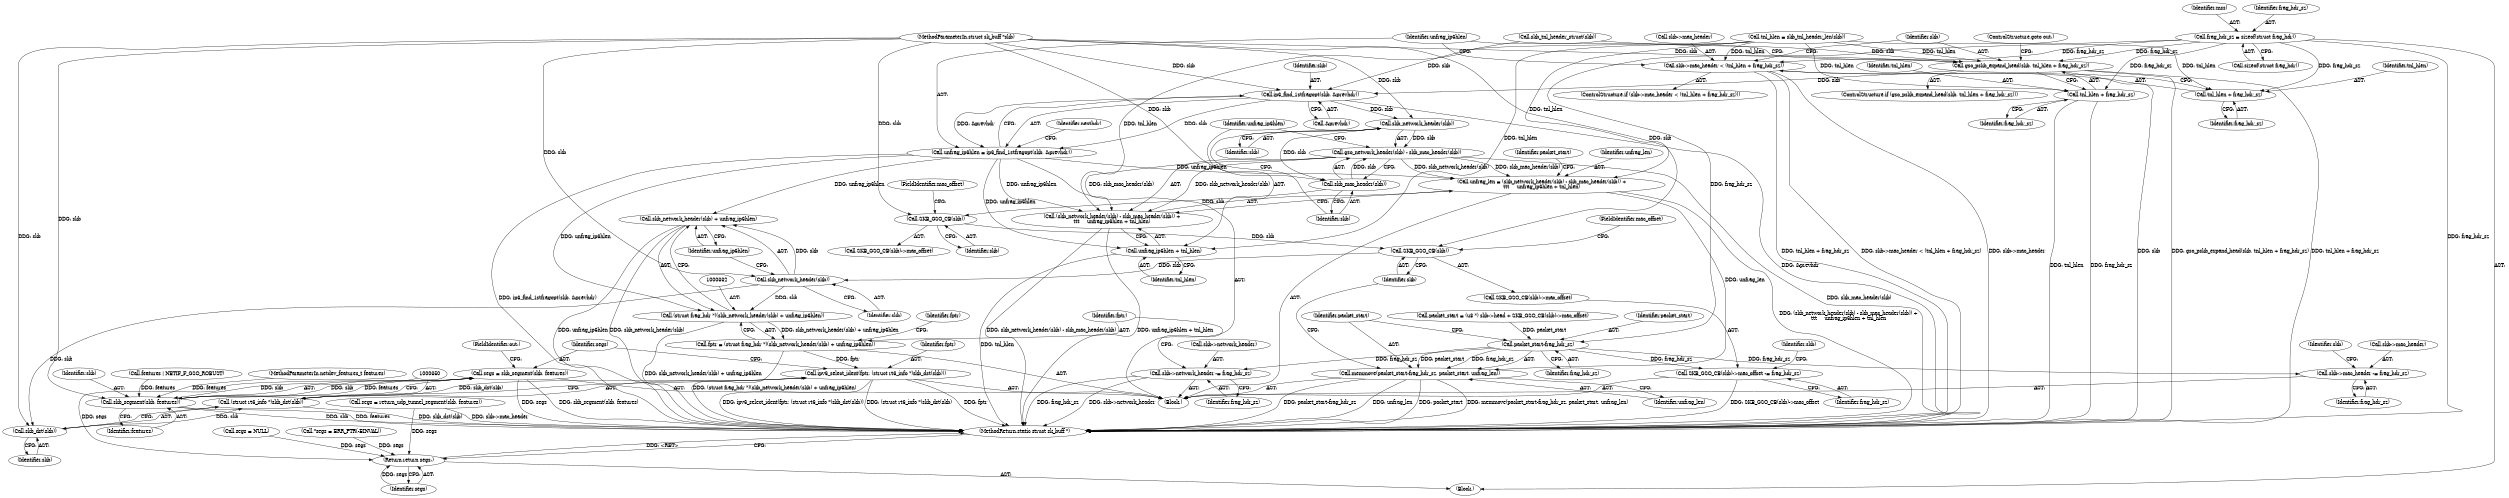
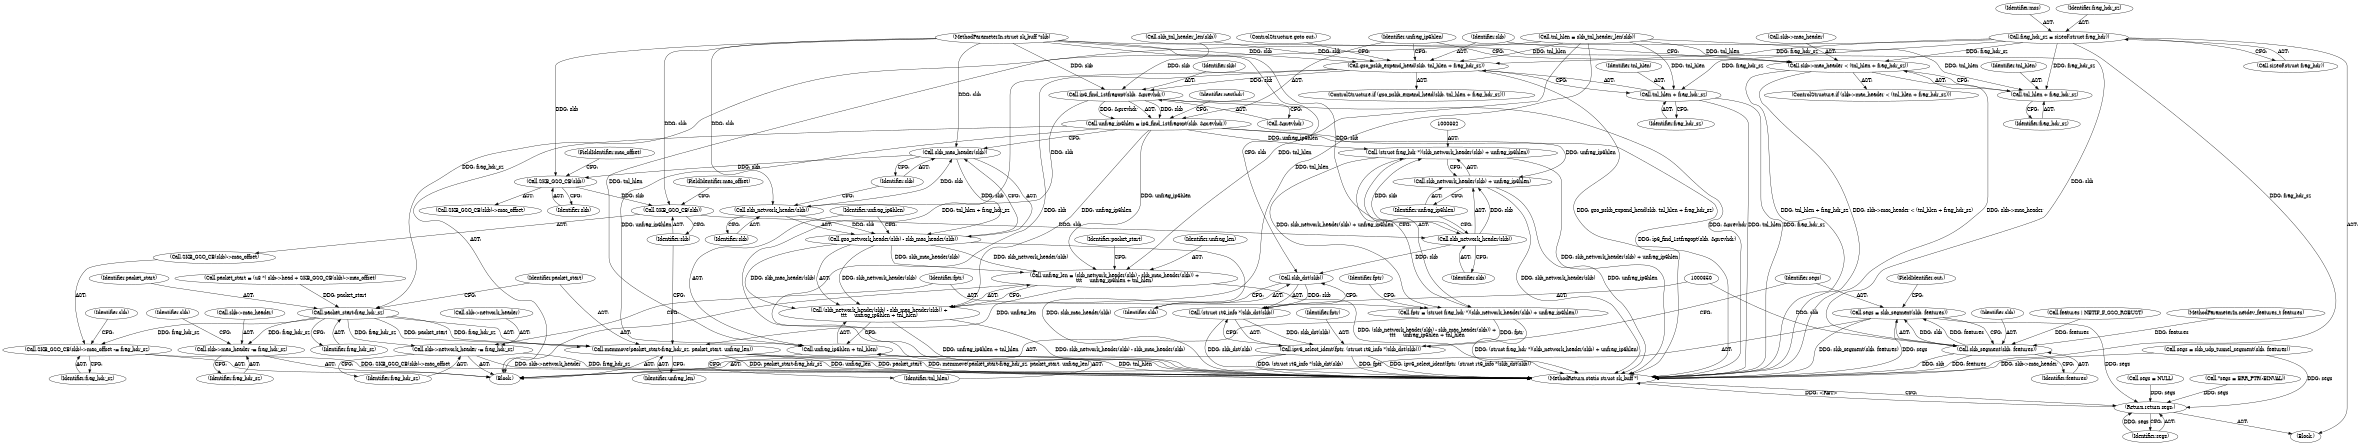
  digraph {
    n1 [label="(Call,frag_hdr_sz = sizeof(struct frag_hdr))"]
    n2 [label="(Call,skb->mac_header < (tnl_hlen + frag_hdr_sz))"]
    n3 [label="(Call,tnl_hlen + frag_hdr_sz)"]
    n4 [label="(Call,gso_pskb_expand_head(skb, tnl_hlen + frag_hdr_sz))"]
    n5 [label="(Call,tnl_hlen + frag_hdr_sz)"]
    n6 [label="(Call,packet_start-frag_hdr_sz)"]
    n7 [label="(Block,)"]
    n8 [label="(MethodReturn,static struct sk_buff *)"]
    n9 [label="(Call,sizeof(struct frag_hdr))"]
    n10 [label="(ControlStructure,if (skb->mac_header < (tnl_hlen + frag_hdr_sz)))"]
    n11 [label="(Identifier,frag_hdr_sz)"]
    n12 [label="(Call,ip6_find_1stfragopt(skb, &prevhdr))"]
    n13 [label="(ControlStructure,if (gso_pskb_expand_head(skb, tnl_hlen + frag_hdr_sz)))"]
    n14 [label="(Identifier,frag_hdr_sz)"]
    n15 [label="(Call,skb->mac_header -= frag_hdr_sz)"]
    n16 [label="(Call,memmove(packet_start-frag_hdr_sz, packet_start, unfrag_len))"]
    n17 [label="(Call,SKB_GSO_CB(skb)->mac_offset -= frag_hdr_sz)"]
    n18 [label="(Call,skb->network_header -= frag_hdr_sz)"]
    n19 [label="(Identifier,frag_hdr_sz)"]
    n20 [label="(Return,return segs;)"]
    n21 [label="(Block,)"]
    n22 [label="(Identifier,frag_hdr_sz)"]
    n23 [label="(Call,unfrag_ip6hlen = ip6_find_1stfragopt(skb, &prevhdr))"]
    n24 [label="(Call,skb_network_header(skb))"]
    n25 [label="(Call,&prevhdr)"]
    n26 [label="(Call,unfrag_len = (skb_network_header(skb) - skb_mac_header(skb)) +\n\t\t\t     unfrag_ip6hlen + tnl_hlen)"]
    n27 [label="(Call,(skb_network_header(skb) - skb_mac_header(skb)) +\n\t\t\t     unfrag_ip6hlen + tnl_hlen)"]
    n28 [label="(Call,unfrag_ip6hlen + tnl_hlen)"]
    n29 [label="(Call,(struct frag_hdr *)(skb_network_header(skb) + unfrag_ip6hlen))"]
    n30 [label="(Call,skb_network_header(skb) + unfrag_ip6hlen)"]
    n31 [label="(Call,gso_network_header(skb) - skb_mac_header(skb))"]
    n32 [label="(Call,skb_mac_header(skb))"]
    n33 [label="(Identifier,skb)"]
    n34 [label="(Identifier,tnl_hlen)"]
    n35 [label="(Call,fptr = (struct frag_hdr *)(skb_network_header(skb) + unfrag_ip6hlen))"]
    n36 [label="(Identifier,unfrag_ip6hlen)"]
    n37 [label="(Identifier,unfrag_len)"]
    n38 [label="(Call,ipv6_select_ident(fptr, (struct rt6_info *)skb_dst(skb)))"]
    n39 [label="(Call,(struct rt6_info *)skb_dst(skb))"]
    n40 [label="(Call,skb_dst(skb))"]
    n41 [label="(Call,skb_network_header(skb))"]
    n42 [label="(Call,SKB_GSO_CB(skb))"]
    n43 [label="(Identifier,skb)"]
    n44 [label="(Call,SKB_GSO_CB(skb))"]
    n45 [label="(Identifier,skb)"]
    n46 [label="(Call,SKB_GSO_CB(skb)->mac_offset)"]
    n47 [label="(Identifier,skb)"]
    n48 [label="(Call,SKB_GSO_CB(skb)->mac_offset)"]
    n49 [label="(Identifier,skb)"]
    n50 [label="(Identifier,skb)"]
    n51 [label="(Call,skb_segment(skb, features))"]
    n52 [label="(Call,segs = skb_segment(skb, features))"]
    n53 [label="(Identifier,features)"]
    n54 [label="(Identifier,segs)"]
    n55 [label="(Identifier,frag_hdr_sz)"]
    n56 [label="(Identifier,frag_hdr_sz)"]
    n57 [label="(Identifier,packet_start)"]
    n58 [label="(Identifier,fptr)"]
    n59 [label="(Identifier,packet_start)"]
    n60 [label="(Identifier,unfrag_len)"]
    n61 [label="(Identifier,skb)"]
    n62 [label="(Identifier,fptr)"]
    n63 [label="(Call,packet_start = (u8 *) skb->head + SKB_GSO_CB(skb)->mac_offset)"]
    n64 [label="(Identifier,unfrag_ip6hlen)"]
-   n65 [label="(Call,segs = return_udp_tunnel_segment(skb, features))"]
+   n65 [label="(Call,segs = skb_udp_tunnel_segment(skb, features))"]
    n66 [label="(Identifier,tnl_hlen)"]
    n67 [label="(Call,skb->mac_header)"]
    n68 [label="(Call,segs = NULL)"]
    n69 [label="(Identifier,nexthdr)"]
    n70 [label="(Identifier,skb)"]
    n71 [label="(Identifier,packet_start)"]
    n72 [label="(ControlStructure,goto out;)"]
    n73 [label="(Identifier,skb)"]
    n74 [label="(Call,features | NETIF_F_GSO_ROBUST)"]
-   n75 [label="(Call,skb_tnl_header_struct(skb))"]
+   n75 [label="(Call,skb_tnl_header_len(skb))"]
    n76 [label="(Call,*segs = ERR_PTR(-EINVAL))"]
    n77 [label="(MethodParameterIn,netdev_features_t features)"]
    n78 [label="(Identifier,mss)"]
    n79 [label="(Identifier,segs)"]
    n80 [label="(Identifier,skb)"]
    n81 [label="(Identifier,frag_hdr_sz)"]
    n82 [label="(Identifier,unfrag_ip6hlen)"]
    n83 [label="(MethodParameterIn,struct sk_buff *skb)"]
    n84 [label="(FieldIdentifier,out:)"]
    n85 [label="(Identifier,tnl_hlen)"]
    n86 [label="(FieldIdentifier,mac_offset)"]
    n87 [label="(Identifier,fptr)"]
    n88 [label="(Call,skb->mac_header)"]
    n89 [label="(FieldIdentifier,mac_offset)"]
    n90 [label="(Call,tnl_hlen = skb_tnl_header_len(skb))"]
    n91 [label="(Call,skb->network_header)"]
    n92 [label="(Identifier,skb)"]
    1000332
    1000350
    n1 -> n2 [label="DDG: frag_hdr_sz"]
    n1 -> n3 [label="DDG: frag_hdr_sz"]
    n1 -> n4 [label="DDG: frag_hdr_sz"]
    n1 -> n5 [label="DDG: frag_hdr_sz"]
    n1 -> n6 [label="DDG: frag_hdr_sz"]
    n1 -> n7 [label="AST: "]
    n1 -> n8 [label="DDG: frag_hdr_sz"]
    n1 -> n9 [label="CFG: "]
    n2 -> n3 [label="CFG: "]
    n2 -> n8 [label="DDG: tnl_hlen + frag_hdr_sz"]
    n2 -> n8 [label="DDG: skb->mac_header < (tnl_hlen + frag_hdr_sz)"]
    n2 -> n8 [label="DDG: skb->mac_header"]
    n2 -> n10 [label="AST: "]
    n3 -> n2 [label="AST: "]
    n3 -> n11 [label="CFG: "]
    n4 -> n5 [label="CFG: "]
    n4 -> n8 [label="DDG: skb"]
    n4 -> n8 [label="DDG: gso_pskb_expand_head(skb, tnl_hlen + frag_hdr_sz)"]
    n4 -> n8 [label="DDG: tnl_hlen + frag_hdr_sz"]
    n4 -> n12 [label="DDG: skb"]
    n4 -> n13 [label="AST: "]
    n5 -> n4 [label="AST: "]
    n5 -> n8 [label="DDG: frag_hdr_sz"]
    n5 -> n8 [label="DDG: tnl_hlen"]
    n5 -> n14 [label="CFG: "]
    n6 -> n15 [label="DDG: frag_hdr_sz"]
    n6 -> n16 [label="AST: "]
    n6 -> n16 [label="DDG: packet_start"]
    n6 -> n16 [label="DDG: frag_hdr_sz"]
    n6 -> n17 [label="DDG: frag_hdr_sz"]
    n6 -> n18 [label="DDG: frag_hdr_sz"]
    n6 -> n19 [label="CFG: "]
    n8 -> n20 [label="CFG: "]
    n9 -> n1 [label="AST: "]
    n11 -> n3 [label="AST: "]
    n12 -> n8 [label="DDG: &prevhdr"]
    n12 -> n23 [label="AST: "]
    n12 -> n23 [label="DDG: skb"]
    n12 -> n23 [label="DDG: &prevhdr"]
    n12 -> n24 [label="DDG: skb"]
    n12 -> n25 [label="CFG: "]
    n14 -> n5 [label="AST: "]
    n15 -> n21 [label="AST: "]
    n15 -> n22 [label="CFG: "]
    n16 -> n8 [label="DDG: unfrag_len"]
    n16 -> n8 [label="DDG: packet_start"]
    n16 -> n8 [label="DDG: memmove(packet_start-frag_hdr_sz, packet_start, unfrag_len)"]
    n16 -> n8 [label="DDG: packet_start-frag_hdr_sz"]
    n16 -> n21 [label="AST: "]
    n16 -> n37 [label="CFG: "]
    n17 -> n8 [label="DDG: SKB_GSO_CB(skb)->mac_offset"]
    n17 -> n21 [label="AST: "]
    n17 -> n55 [label="CFG: "]
    n18 -> n8 [label="DDG: frag_hdr_sz"]
    n18 -> n8 [label="DDG: skb->network_header"]
    n18 -> n21 [label="AST: "]
    n18 -> n56 [label="CFG: "]
    n19 -> n6 [label="AST: "]
    n20 -> n7 [label="AST: "]
    n20 -> n8 [label="DDG: <RET>"]
    n20 -> n54 [label="CFG: "]
    n22 -> n15 [label="AST: "]
    n23 -> n8 [label="DDG: ip6_find_1stfragopt(skb, &prevhdr)"]
-   n23 -> n12 [label="CFG: "]
+   n23 -> n32 [label="CFG: "]
    n23 -> n21 [label="AST: "]
    n23 -> n26 [label="DDG: unfrag_ip6hlen"]
    n23 -> n27 [label="DDG: unfrag_ip6hlen"]
    n23 -> n28 [label="DDG: unfrag_ip6hlen"]
    n23 -> n29 [label="DDG: unfrag_ip6hlen"]
    n23 -> n30 [label="DDG: unfrag_ip6hlen"]
    n24 -> n31 [label="AST: "]
    n24 -> n31 [label="DDG: skb"]
    n24 -> n32 [label="DDG: skb"]
    n24 -> n33 [label="CFG: "]
    n25 -> n12 [label="AST: "]
    n26 -> n8 [label="DDG: (skb_network_header(skb) - skb_mac_header(skb)) +\n\t\t\t     unfrag_ip6hlen + tnl_hlen"]
    n26 -> n16 [label="DDG: unfrag_len"]
    n26 -> n21 [label="AST: "]
    n26 -> n27 [label="CFG: "]
    n27 -> n8 [label="DDG: unfrag_ip6hlen + tnl_hlen"]
    n27 -> n8 [label="DDG: skb_network_header(skb) - skb_mac_header(skb)"]
    n27 -> n26 [label="AST: "]
    n27 -> n28 [label="CFG: "]
    n28 -> n8 [label="DDG: tnl_hlen"]
    n28 -> n27 [label="AST: "]
    n28 -> n34 [label="CFG: "]
    n29 -> n8 [label="DDG: skb_network_header(skb) + unfrag_ip6hlen"]
    n29 -> n30 [label="CFG: "]
    n29 -> n35 [label="AST: "]
    n29 -> n35 [label="DDG: skb_network_header(skb) + unfrag_ip6hlen"]
    n30 -> n8 [label="DDG: skb_network_header(skb)"]
    n30 -> n8 [label="DDG: unfrag_ip6hlen"]
    n30 -> n29 [label="AST: "]
    n30 -> n36 [label="CFG: "]
    n31 -> n8 [label="DDG: skb_mac_header(skb)"]
    n31 -> n26 [label="DDG: skb_network_header(skb)"]
    n31 -> n26 [label="DDG: skb_mac_header(skb)"]
    n31 -> n27 [label="AST: "]
    n31 -> n27 [label="DDG: skb_network_header(skb)"]
    n31 -> n27 [label="DDG: skb_mac_header(skb)"]
    n31 -> n32 [label="CFG: "]
    n32 -> n31 [label="AST: "]
    n32 -> n31 [label="DDG: skb"]
    n32 -> n42 [label="DDG: skb"]
    n32 -> n43 [label="CFG: "]
    n33 -> n24 [label="AST: "]
    n34 -> n28 [label="AST: "]
    n35 -> n8 [label="DDG: (struct frag_hdr *)(skb_network_header(skb) + unfrag_ip6hlen)"]
    n35 -> n21 [label="AST: "]
    n35 -> n29 [label="CFG: "]
    n35 -> n38 [label="DDG: fptr"]
    n36 -> n30 [label="AST: "]
    n36 -> n41 [label="CFG: "]
    n37 -> n16 [label="AST: "]
    n38 -> n8 [label="DDG: (struct rt6_info *)skb_dst(skb)"]
    n38 -> n8 [label="DDG: fptr"]
    n38 -> n8 [label="DDG: ipv6_select_ident(fptr, (struct rt6_info *)skb_dst(skb))"]
    n38 -> n21 [label="AST: "]
    n38 -> n39 [label="CFG: "]
    n39 -> n8 [label="DDG: skb_dst(skb)"]
    n39 -> n38 [label="AST: "]
    n39 -> n38 [label="DDG: skb_dst(skb)"]
    n39 -> n40 [label="CFG: "]
    n40 -> n39 [label="AST: "]
    n40 -> n39 [label="DDG: skb"]
    n40 -> n50 [label="CFG: "]
    n41 -> n29 [label="DDG: skb"]
    n41 -> n30 [label="AST: "]
    n41 -> n30 [label="DDG: skb"]
    n41 -> n40 [label="DDG: skb"]
    n41 -> n49 [label="CFG: "]
    n42 -> n44 [label="DDG: skb"]
    n42 -> n45 [label="CFG: "]
    n42 -> n46 [label="AST: "]
    n43 -> n24 [label="CFG: "]
    n43 -> n32 [label="AST: "]
    n44 -> n41 [label="DDG: skb"]
    n44 -> n47 [label="CFG: "]
    n44 -> n48 [label="AST: "]
    n45 -> n42 [label="AST: "]
    n47 -> n16 [label="CFG: "]
    n47 -> n44 [label="AST: "]
    n48 -> n17 [label="AST: "]
    n49 -> n41 [label="AST: "]
    n50 -> n40 [label="AST: "]
    n51 -> n8 [label="DDG: skb"]
    n51 -> n8 [label="DDG: features"]
    n51 -> n52 [label="AST: "]
    n51 -> n52 [label="DDG: skb"]
    n51 -> n52 [label="DDG: features"]
    n51 -> n53 [label="CFG: "]
    n52 -> n8 [label="DDG: segs"]
    n52 -> n8 [label="DDG: skb_segment(skb, features)"]
    n52 -> n20 [label="DDG: segs"]
    n52 -> n21 [label="AST: "]
    n52 -> n51 [label="CFG: "]
    n53 -> n51 [label="AST: "]
    n54 -> n20 [label="AST: "]
    n54 -> n20 [label="DDG: segs"]
    n55 -> n17 [label="AST: "]
    n56 -> n18 [label="AST: "]
    n57 -> n6 [label="AST: "]
    n58 -> n35 [label="CFG: "]
    n59 -> n6 [label="CFG: "]
    n59 -> n16 [label="AST: "]
    n60 -> n26 [label="AST: "]
    n61 -> n2 [label="CFG: "]
    n61 -> n4 [label="AST: "]
    n62 -> n18 [label="CFG: "]
    n62 -> n35 [label="AST: "]
    n63 -> n6 [label="DDG: packet_start"]
    n64 -> n2 [label="CFG: "]
    n64 -> n4 [label="CFG: "]
    n64 -> n23 [label="AST: "]
    n65 -> n8 [label="DDG: skb->mac_header"]
    n65 -> n20 [label="DDG: segs"]
    n66 -> n3 [label="AST: "]
    n67 -> n2 [label="AST: "]
    n68 -> n20 [label="DDG: segs"]
    n69 -> n23 [label="CFG: "]
    n70 -> n15 [label="CFG: "]
    n71 -> n26 [label="CFG: "]
    n72 -> n4 [label="CFG: "]
    n73 -> n12 [label="AST: "]
    n74 -> n51 [label="DDG: features"]
    n75 -> n4 [label="DDG: skb"]
    n75 -> n12 [label="DDG: skb"]
    n76 -> n20 [label="DDG: segs"]
    n77 -> n51 [label="DDG: features"]
    n78 -> n1 [label="AST: "]
    n79 -> n38 [label="CFG: "]
    n79 -> n52 [label="AST: "]
    n80 -> n51 [label="AST: "]
    n81 -> n1 [label="AST: "]
    n82 -> n28 [label="AST: "]
    n82 -> n31 [label="CFG: "]
    n83 -> n4 [label="DDG: skb"]
    n83 -> n12 [label="DDG: skb"]
    n83 -> n24 [label="DDG: skb"]
    n83 -> n32 [label="DDG: skb"]
-   n83 -> n40 [label="DDG: skb"]
+   n83 -> n40 [label="CFG: skb"]
    n83 -> n41 [label="DDG: skb"]
    n83 -> n42 [label="DDG: skb"]
    n83 -> n44 [label="DDG: skb"]
    n83 -> n51 [label="DDG: skb"]
    n84 -> n52 [label="CFG: "]
    n85 -> n5 [label="AST: "]
    n86 -> n44 [label="CFG: "]
    n87 -> n38 [label="AST: "]
    n88 -> n15 [label="AST: "]
    n89 -> n42 [label="CFG: "]
    n90 -> n2 [label="DDG: tnl_hlen"]
    n90 -> n3 [label="DDG: tnl_hlen"]
    n90 -> n4 [label="DDG: tnl_hlen"]
    n90 -> n5 [label="DDG: tnl_hlen"]
    n90 -> n26 [label="DDG: tnl_hlen"]
    n90 -> n27 [label="DDG: tnl_hlen"]
    n90 -> n28 [label="DDG: tnl_hlen"]
    n91 -> n18 [label="AST: "]
    n92 -> n17 [label="CFG: "]
    1000332 -> n29 [label="AST: "]
    1000350 -> n39 [label="AST: "]
    1000350 -> n51 [label="DDG: skb"]
  }
